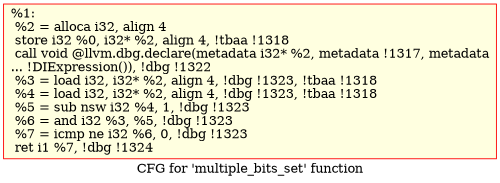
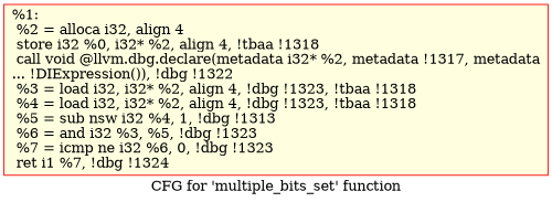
  digraph {
    label="CFG for 'multiple_bits_set' function"
    rankdir=LR
-   n1 [color=red fillcolor=lightyellow label="{%1:\l  %2 = alloca i32, align 4\l  store i32 %0, i32* %2, align 4, !tbaa !1318\l  call void @llvm.dbg.declare(metadata i32* %2, metadata !1317, metadata\l... !DIExpression()), !dbg !1322\l  %3 = load i32, i32* %2, align 4, !dbg !1323, !tbaa !1318\l  %4 = load i32, i32* %2, align 4, !dbg !1323, !tbaa !1318\l  %5 = sub nsw i32 %4, 1, !dbg !1323\l  %6 = and i32 %3, %5, !dbg !1323\l  %7 = icmp ne i32 %6, 0, !dbg !1323\l  ret i1 %7, !dbg !1324\l}" shape=record style=filled]
+   n1 [color=red fillcolor=lightyellow label="{%1:\l  %2 = alloca i32, align 4\l  store i32 %0, i32* %2, align 4, !tbaa !1318\l  call void @llvm.dbg.declare(metadata i32* %2, metadata !1317, metadata\l... !DIExpression()), !dbg !1322\l  %3 = load i32, i32* %2, align 4, !dbg !1323, !tbaa !1318\l  %4 = load i32, i32* %2, align 4, !dbg !1323, !tbaa !1318\l  %5 = sub nsw i32 %4, 1, !dbg !1313\l  %6 = and i32 %3, %5, !dbg !1323\l  %7 = icmp ne i32 %6, 0, !dbg !1323\l  ret i1 %7, !dbg !1324\l}" shape=record style=filled]
  }
